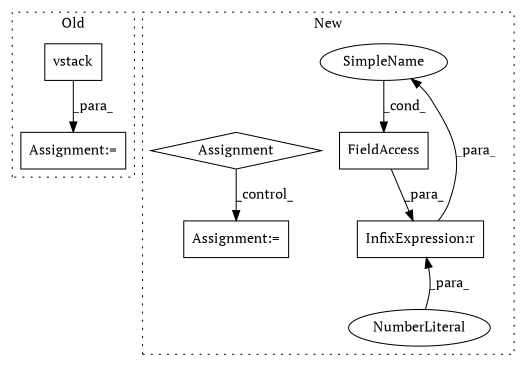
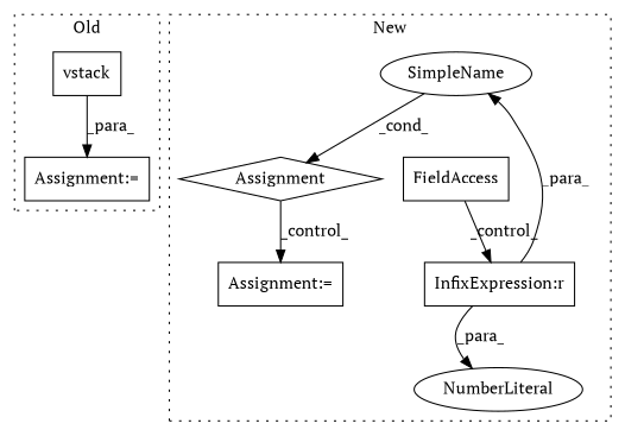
  digraph {
    fontname="PT Serif"
    node [a=7 fontname="PT Serif" l=1 shape=box]
    edge [fontname="PT Serif"]
    n1 [a=32 l="18,-5" label=vstack s="1813,1976"]
    n2 [label="Assignment:=" s=1806]
    n3 [a=25 l="4,2" label=Assignment s="1327,1344" shape=diamond]
    n4 [label="Assignment:=" s=2256]
    n5 [a=42 label=SimpleName shape=ellipse l=""]
    n6 [a=27 l=3 label="InfixExpression:r" s=1340]
    n7 [a=22 l=9 label=FieldAccess s=1331]
    n8 [a=34 label=NumberLiteral s=1343 shape=ellipse]
    subgraph cluster_1 {
      label=Old
      style=dotted
      n1
      n2
    }
    subgraph cluster_2 {
      label=New
      style=dotted
      n3
      n4
      n5
      n6
      n7
      n8
    }
    n1 -> n2 [label=_para_]
    n3 -> n4 [label=_control_]
-   n5 -> n7 [label=_cond_]
+   n5 -> n3 [label=_cond_]
    n6 -> n5 [label=_para_]
-   n7 -> n6 [label=_para_]
-   n8 -> n6 [label=_para_]
+   n7 -> n6 [label=_control_]
+   n6 -> n8 [label=_para_]
  }
